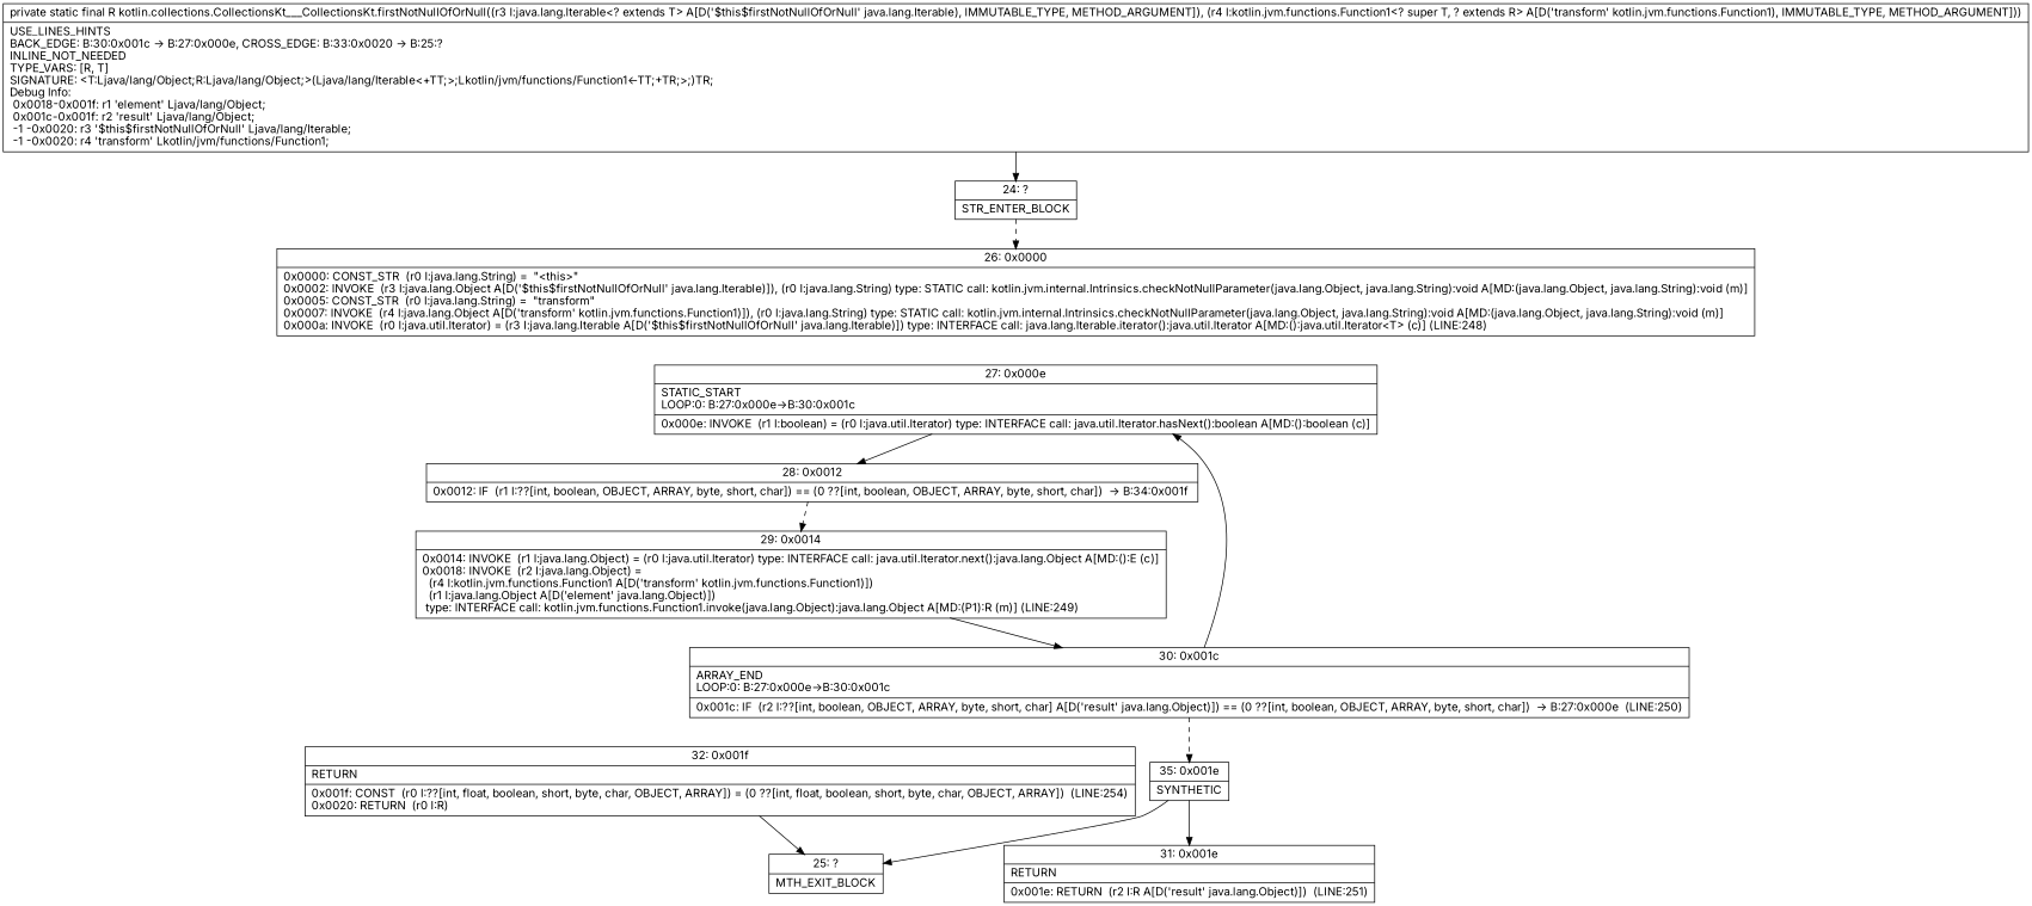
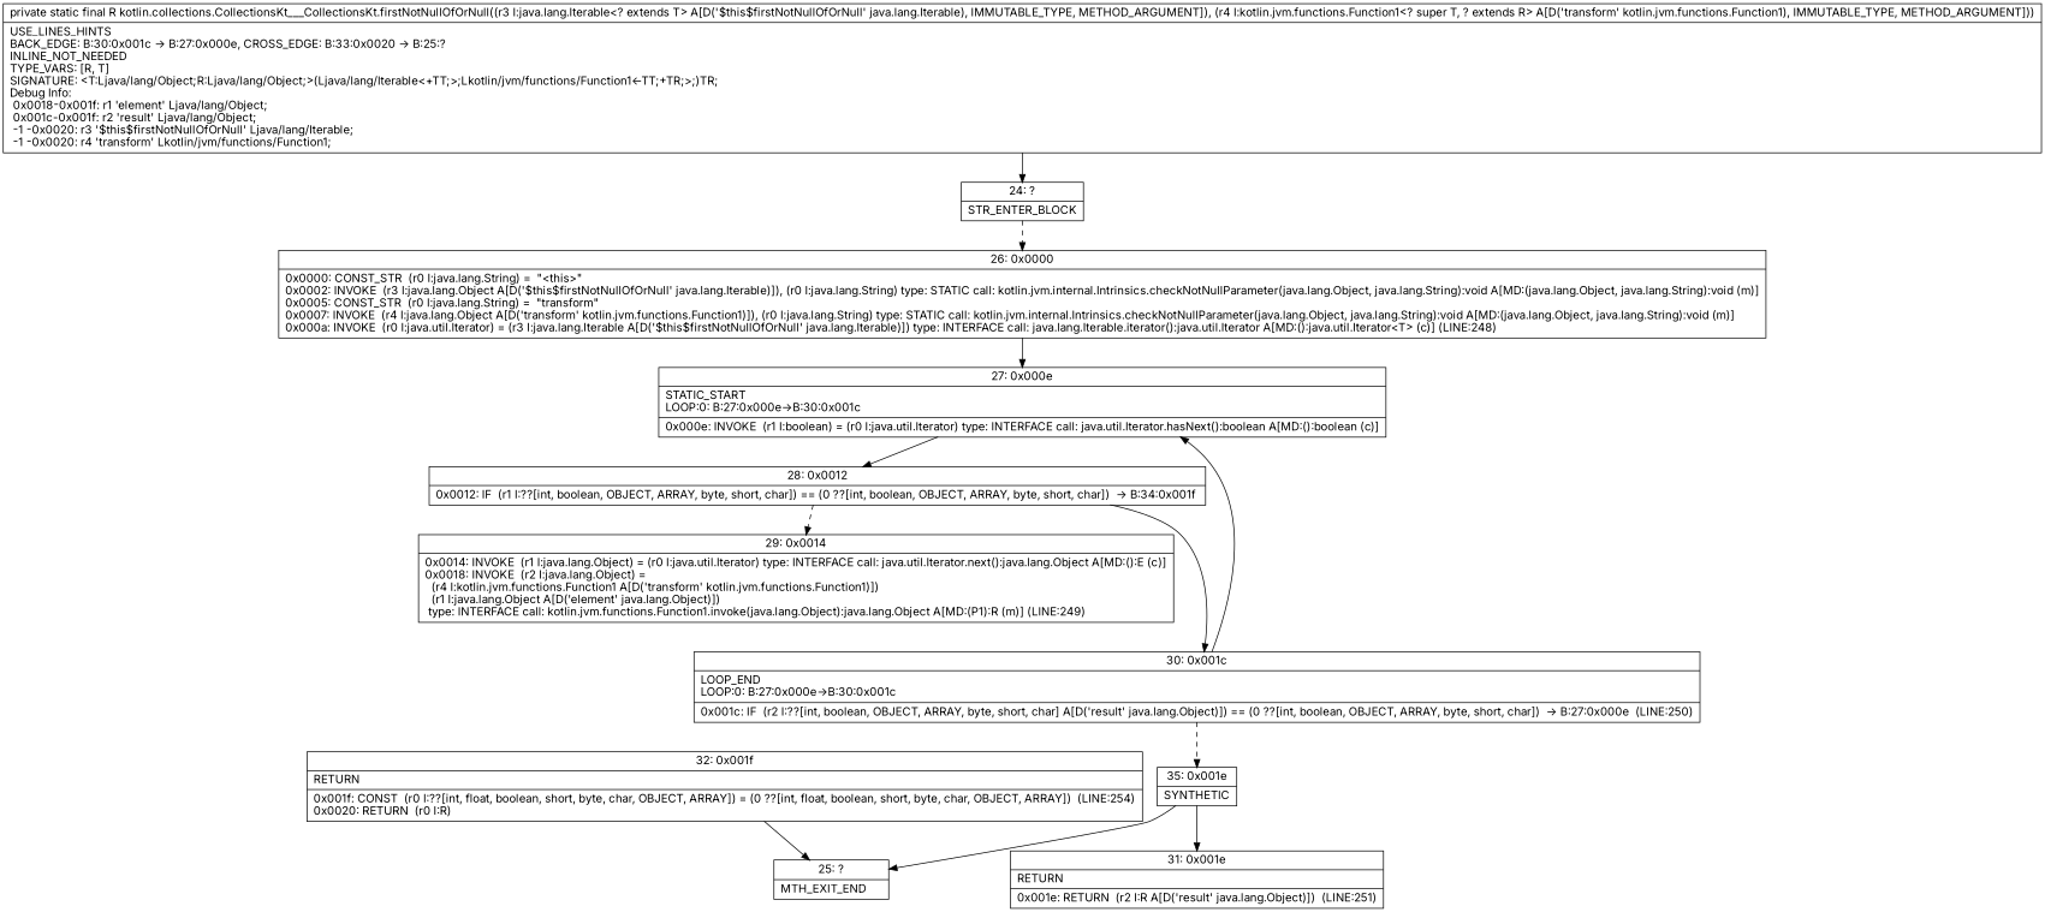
  digraph {
    fontname=Inter
    node [fontname=Inter shape=record]
    edge [fontname=Inter]
    n1 [label="{24\:\ ?|STR_ENTER_BLOCK\l}"]
    n2 [label="{26\:\ 0x0000|0x0000: CONST_STR  (r0 I:java.lang.String) =  \"\<this\>\" \l0x0002: INVOKE  (r3 I:java.lang.Object A[D('$this$firstNotNullOfOrNull' java.lang.Iterable)]), (r0 I:java.lang.String) type: STATIC call: kotlin.jvm.internal.Intrinsics.checkNotNullParameter(java.lang.Object, java.lang.String):void A[MD:(java.lang.Object, java.lang.String):void (m)]\l0x0005: CONST_STR  (r0 I:java.lang.String) =  \"transform\" \l0x0007: INVOKE  (r4 I:java.lang.Object A[D('transform' kotlin.jvm.functions.Function1)]), (r0 I:java.lang.String) type: STATIC call: kotlin.jvm.internal.Intrinsics.checkNotNullParameter(java.lang.Object, java.lang.String):void A[MD:(java.lang.Object, java.lang.String):void (m)]\l0x000a: INVOKE  (r0 I:java.util.Iterator) = (r3 I:java.lang.Iterable A[D('$this$firstNotNullOfOrNull' java.lang.Iterable)]) type: INTERFACE call: java.lang.Iterable.iterator():java.util.Iterator A[MD:():java.util.Iterator\<T\> (c)] (LINE:248)\l}"]
    n3 [label="{27\:\ 0x000e|STATIC_START\lLOOP:0: B:27:0x000e\-\>B:30:0x001c\l|0x000e: INVOKE  (r1 I:boolean) = (r0 I:java.util.Iterator) type: INTERFACE call: java.util.Iterator.hasNext():boolean A[MD:():boolean (c)]\l}"]
    n4 [label="{28\:\ 0x0012|0x0012: IF  (r1 I:??[int, boolean, OBJECT, ARRAY, byte, short, char]) == (0 ??[int, boolean, OBJECT, ARRAY, byte, short, char])  \-\> B:34:0x001f \l}"]
    n5 [label="{29\:\ 0x0014|0x0014: INVOKE  (r1 I:java.lang.Object) = (r0 I:java.util.Iterator) type: INTERFACE call: java.util.Iterator.next():java.lang.Object A[MD:():E (c)]\l0x0018: INVOKE  (r2 I:java.lang.Object) = \l  (r4 I:kotlin.jvm.functions.Function1 A[D('transform' kotlin.jvm.functions.Function1)])\l  (r1 I:java.lang.Object A[D('element' java.lang.Object)])\l type: INTERFACE call: kotlin.jvm.functions.Function1.invoke(java.lang.Object):java.lang.Object A[MD:(P1):R (m)] (LINE:249)\l}"]
-   n6 [label="{30\:\ 0x001c|ARRAY_END\lLOOP:0: B:27:0x000e\-\>B:30:0x001c\l|0x001c: IF  (r2 I:??[int, boolean, OBJECT, ARRAY, byte, short, char] A[D('result' java.lang.Object)]) == (0 ??[int, boolean, OBJECT, ARRAY, byte, short, char])  \-\> B:27:0x000e  (LINE:250)\l}"]
+   n6 [label="{30\:\ 0x001c|LOOP_END\lLOOP:0: B:27:0x000e\-\>B:30:0x001c\l|0x001c: IF  (r2 I:??[int, boolean, OBJECT, ARRAY, byte, short, char] A[D('result' java.lang.Object)]) == (0 ??[int, boolean, OBJECT, ARRAY, byte, short, char])  \-\> B:27:0x000e  (LINE:250)\l}"]
    n7 [label="{35\:\ 0x001e|SYNTHETIC\l}"]
    n8 [label="{31\:\ 0x001e|RETURN\l|0x001e: RETURN  (r2 I:R A[D('result' java.lang.Object)])  (LINE:251)\l}"]
-   n9 [label="{25\:\ ?|MTH_EXIT_BLOCK\l}"]
+   n9 [label="{25\:\ ?|MTH_EXIT_END\l}"]
    n10 [label="{32\:\ 0x001f|RETURN\l|0x001f: CONST  (r0 I:??[int, float, boolean, short, byte, char, OBJECT, ARRAY]) = (0 ??[int, float, boolean, short, byte, char, OBJECT, ARRAY])  (LINE:254)\l0x0020: RETURN  (r0 I:R) \l}"]
    n11 [label="{private static final R kotlin.collections.CollectionsKt___CollectionsKt.firstNotNullOfOrNull((r3 I:java.lang.Iterable\<? extends T\> A[D('$this$firstNotNullOfOrNull' java.lang.Iterable), IMMUTABLE_TYPE, METHOD_ARGUMENT]), (r4 I:kotlin.jvm.functions.Function1\<? super T, ? extends R\> A[D('transform' kotlin.jvm.functions.Function1), IMMUTABLE_TYPE, METHOD_ARGUMENT]))  | USE_LINES_HINTS\lBACK_EDGE: B:30:0x001c \-\> B:27:0x000e, CROSS_EDGE: B:33:0x0020 \-\> B:25:?\lINLINE_NOT_NEEDED\lTYPE_VARS: [R, T]\lSIGNATURE: \<T:Ljava\/lang\/Object;R:Ljava\/lang\/Object;\>(Ljava\/lang\/Iterable\<+TT;\>;Lkotlin\/jvm\/functions\/Function1\<\-TT;+TR;\>;)TR;\lDebug Info:\l  0x0018\-0x001f: r1 'element' Ljava\/lang\/Object;\l  0x001c\-0x001f: r2 'result' Ljava\/lang\/Object;\l  \-1 \-0x0020: r3 '$this$firstNotNullOfOrNull' Ljava\/lang\/Iterable;\l  \-1 \-0x0020: r4 'transform' Lkotlin\/jvm\/functions\/Function1;\l}"]
    n1 -> n2 [style=dashed]
+   n2 -> n3
    n3 -> n4
    n4 -> n5 [style=dashed]
-   n5 -> n6
+   n4 -> n6
    n6 -> n3
    n6 -> n7 [style=dashed]
    n7 -> n8
    n7 -> n9
    n10 -> n9
    n11 -> n1
  }
